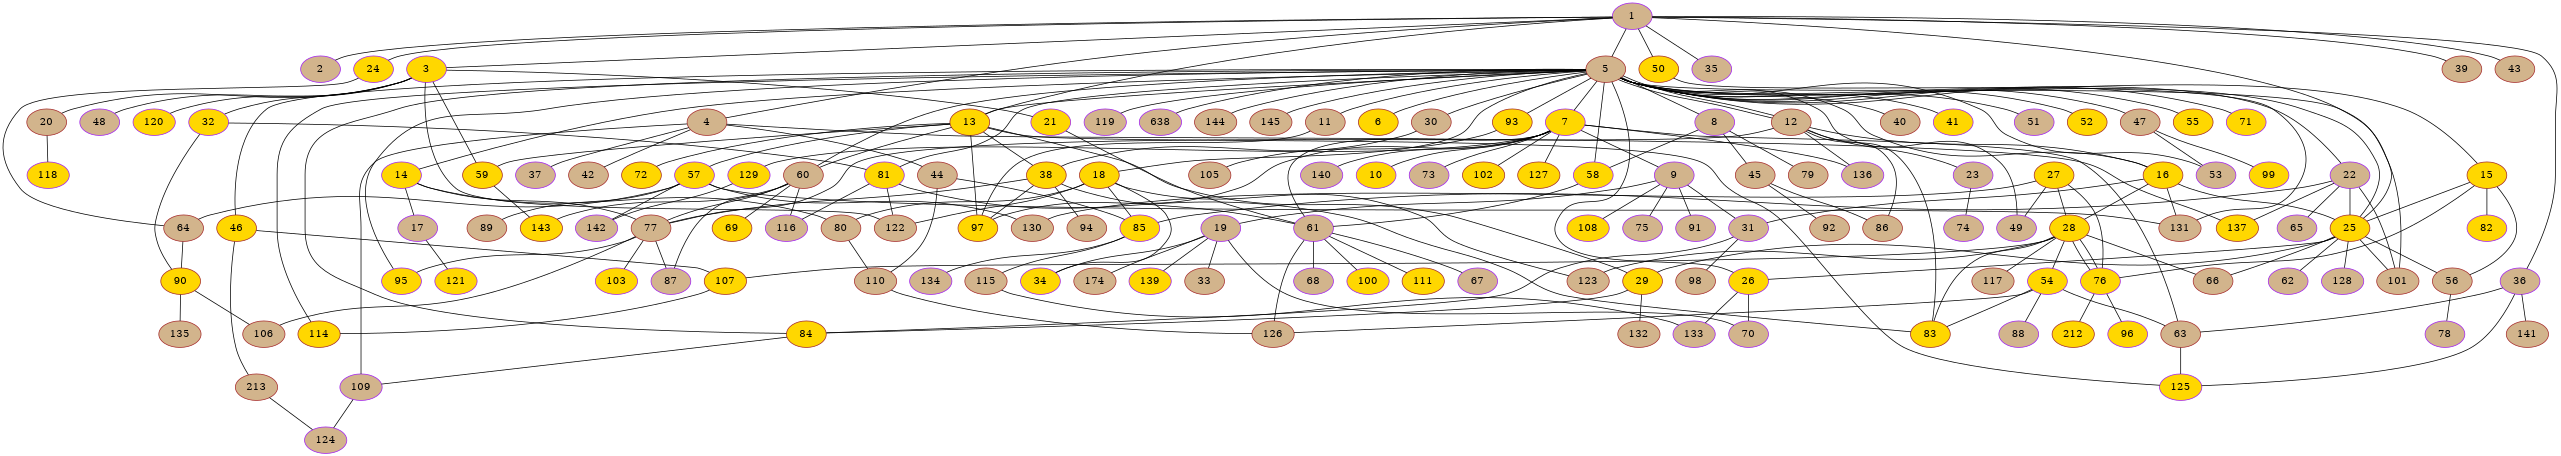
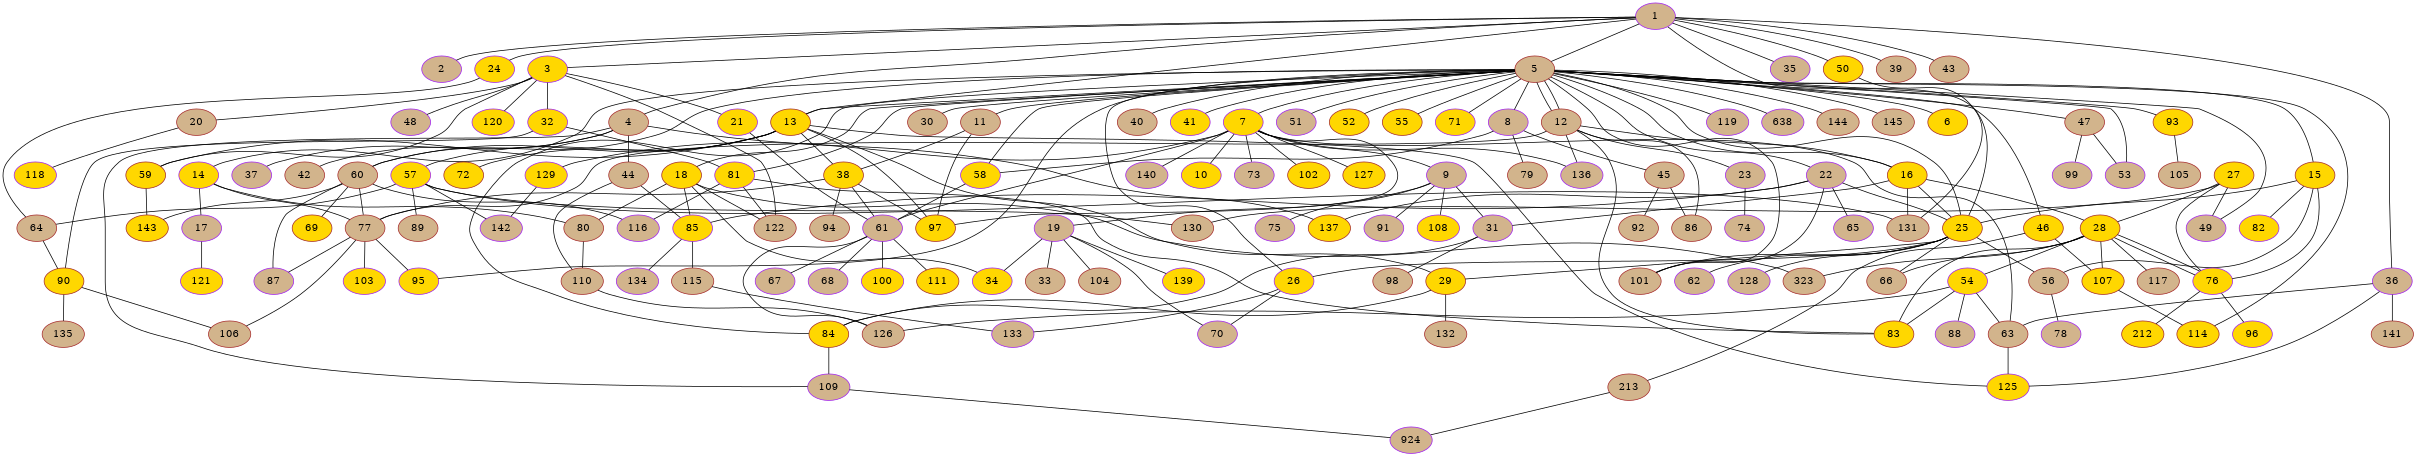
  graph {
    node [color=brown fillcolor=tan style=filled]
    1 [color=purple]
    2 [color=purple]
    3 [color=purple fillcolor=gold]
    4
    5
    13 [fillcolor=gold]
    24 [color=purple fillcolor=gold]
    25 [fillcolor=gold]
    35 [color=purple]
    36 [color=purple]
    39
    43
    50 [fillcolor=gold]
    20
    21 [color=purple fillcolor=gold]
    32 [color=purple fillcolor=gold]
    48 [color=purple]
    59 [fillcolor=gold]
    120 [color=purple fillcolor=gold]
    122
    37 [color=purple]
    42
    44
    109 [color=purple]
    137 [fillcolor=gold]
    6 [fillcolor=gold]
    7 [color=purple fillcolor=gold]
    8 [color=purple]
    11
    12
    14 [color=purple fillcolor=gold]
    15 [fillcolor=gold]
    16 [fillcolor=gold]
    18 [fillcolor=gold]
    22 [color=purple]
    26 [color=purple fillcolor=gold]
    30
    40
    41 [color=purple fillcolor=gold]
    46 [fillcolor=gold]
    47
    49 [color=purple]
    51 [color=purple]
    52 [fillcolor=gold]
    53 [color=purple]
    55 [fillcolor=gold]
    58 [color=purple fillcolor=gold]
    60
    71 [color=purple fillcolor=gold]
    81 [color=purple fillcolor=gold]
    84 [fillcolor=gold]
    93 [fillcolor=gold]
    95 [color=purple fillcolor=gold]
    101
    114 [fillcolor=gold]
    119 [color=purple]
    n57 [color=purple label=638]
    144
    145
    97 [fillcolor=gold]
    38 [fillcolor=gold]
    29 [fillcolor=gold]
    57 [color=purple fillcolor=gold]
    72 [fillcolor=gold]
    125 [color=purple fillcolor=gold]
    64
    56
    62 [color=purple]
    66
    128 [color=purple]
    63
    141
    131
    118 [color=purple fillcolor=gold]
    61 [color=purple]
    90 [fillcolor=gold]
    143 [fillcolor=gold]
    85 [color=purple fillcolor=gold]
    110
-   124 [color=purple]
+   124 [color=purple label=924]
    9 [color=purple]
    10 [color=purple fillcolor=gold]
    73 [color=purple]
    102 [fillcolor=gold]
    127 [fillcolor=gold]
    129 [color=purple fillcolor=gold]
    136 [color=purple]
    140 [color=purple]
    45
    79
    23 [color=purple]
    77
    83 [fillcolor=gold]
    86
    17 [color=purple]
    80
    76 [color=purple fillcolor=gold]
    82 [color=purple fillcolor=gold]
    31 [color=purple]
    28 [fillcolor=gold]
    34 [color=purple fillcolor=gold]
-   123
+   123 [label=323]
    65 [color=purple]
    70 [color=purple]
    133 [color=purple]
    107 [fillcolor=gold]
    n107 [label=213]
-   99 [color=purple fillcolor=gold]
+   99 [color=purple]
    69 [fillcolor=gold]
    87 [color=purple]
    116 [color=purple]
    105
    19 [color=purple]
    75 [color=purple]
    91 [color=purple]
    108 [color=purple fillcolor=gold]
    126
    67 [color=purple]
    68 [color=purple]
    100 [color=purple fillcolor=gold]
    111 [fillcolor=gold]
    142 [color=purple]
    92
    33
-   104 [label=174]
+   104
    139 [color=purple fillcolor=gold]
    98
    94
    74 [color=purple]
    103 [color=purple fillcolor=gold]
    106
    132
    130
    89
    121 [color=purple fillcolor=gold]
    78 [color=purple]
    96 [color=purple fillcolor=gold]
    n138 [fillcolor=gold label=212]
    54 [color=purple fillcolor=gold]
    117
    115
    134 [color=purple]
    27 [fillcolor=gold]
    88 [color=purple]
    135
    1 -- 2
    1 -- 3
    1 -- 4
    1 -- 5
    1 -- 13
    1 -- 24
    1 -- 25
    1 -- 35
    1 -- 36
    1 -- 39
    1 -- 43
    1 -- 50
    3 -- 20
    3 -- 21
    3 -- 32
    3 -- 48
    3 -- 59
    3 -- 120
    3 -- 122
    4 -- 37
    4 -- 42
    4 -- 44
    4 -- 109
    4 -- 137
    5 -- 13
    5 -- 25
    5 -- 6
    5 -- 7
    5 -- 8
    5 -- 11
    5 -- 12
    5 -- 12
    5 -- 14
    5 -- 15
    5 -- 16
    5 -- 18
    5 -- 22
    5 -- 26
    5 -- 30
    5 -- 40
    5 -- 41
    5 -- 46
    5 -- 47
    5 -- 49
    5 -- 51
    5 -- 52
    5 -- 53
    5 -- 55
    5 -- 58
    5 -- 60
    5 -- 71
    5 -- 81
    5 -- 84
    5 -- 93
    5 -- 95
    5 -- 101
    5 -- 114
    5 -- 119
    5 -- n57
    5 -- 144
    5 -- 145
    13 -- 59
    13 -- 60
    13 -- 97
    13 -- 38
    13 -- 29
    13 -- 57
    13 -- 72
    13 -- 125
    24 -- 64
    25 -- 26
    25 -- 101
    25 -- 29
    25 -- 56
    25 -- 62
    25 -- 66
    25 -- 128
    36 -- 125
    36 -- 63
    36 -- 141
    50 -- 131
    20 -- 118
    21 -- 61
    32 -- 81
    32 -- 90
    59 -- 143
    44 -- 85
    44 -- 110
    109 -- 124
    7 -- 97
    7 -- 63
    7 -- 61
    7 -- 9
    7 -- 10
    7 -- 73
    7 -- 102
    7 -- 127
    7 -- 129
    7 -- 136
    7 -- 140
    8 -- 58
    8 -- 45
    8 -- 79
    11 -- 97
-   30 -- 38
+   11 -- 38
    12 -- 16
    12 -- 136
    12 -- 23
    12 -- 77
    12 -- 83
    12 -- 86
    14 -- 77
    14 -- 17
    14 -- 80
    15 -- 25
    15 -- 56
    15 -- 76
    15 -- 82
    16 -- 25
    16 -- 131
    16 -- 31
    16 -- 28
    18 -- 122
    18 -- 85
    18 -- 80
    18 -- 34
    18 -- 123
    22 -- 25
    22 -- 137
    22 -- 101
    22 -- 85
    22 -- 65
    26 -- 70
    26 -- 133
    46 -- 107
    46 -- n107
    47 -- 53
    47 -- 99
    58 -- 61
    60 -- 143
    60 -- 77
    60 -- 69
    60 -- 87
    60 -- 116
    81 -- 122
    81 -- 83
    81 -- 116
    84 -- 109
    93 -- 105
    38 -- 97
    38 -- 61
    38 -- 77
    38 -- 94
    29 -- 84
    29 -- 132
    57 -- 64
    57 -- 131
    57 -- 142
    57 -- 130
    57 -- 89
    64 -- 90
    56 -- 78
    63 -- 125
    61 -- 126
    61 -- 67
    61 -- 68
    61 -- 100
    61 -- 111
    90 -- 106
    90 -- 135
    85 -- 115
    85 -- 134
    110 -- 126
    9 -- 31
    9 -- 19
    9 -- 75
    9 -- 91
    9 -- 108
    129 -- 142
    45 -- 86
    45 -- 92
    23 -- 74
    77 -- 95
    77 -- 87
    77 -- 103
    77 -- 106
    17 -- 121
    80 -- 110
    76 -- 96
    76 -- n138
    31 -- 84
    31 -- 98
    28 -- 66
    28 -- 83
    28 -- 76
    28 -- 76
    28 -- 123
    28 -- 107
    28 -- 54
    28 -- 117
    107 -- 114
    n107 -- 124
    19 -- 34
    19 -- 70
    19 -- 33
    19 -- 104
    19 -- 139
    54 -- 63
    54 -- 83
    54 -- 126
    54 -- 88
    115 -- 133
    27 -- 49
    27 -- 76
    27 -- 28
    27 -- 130
  }
